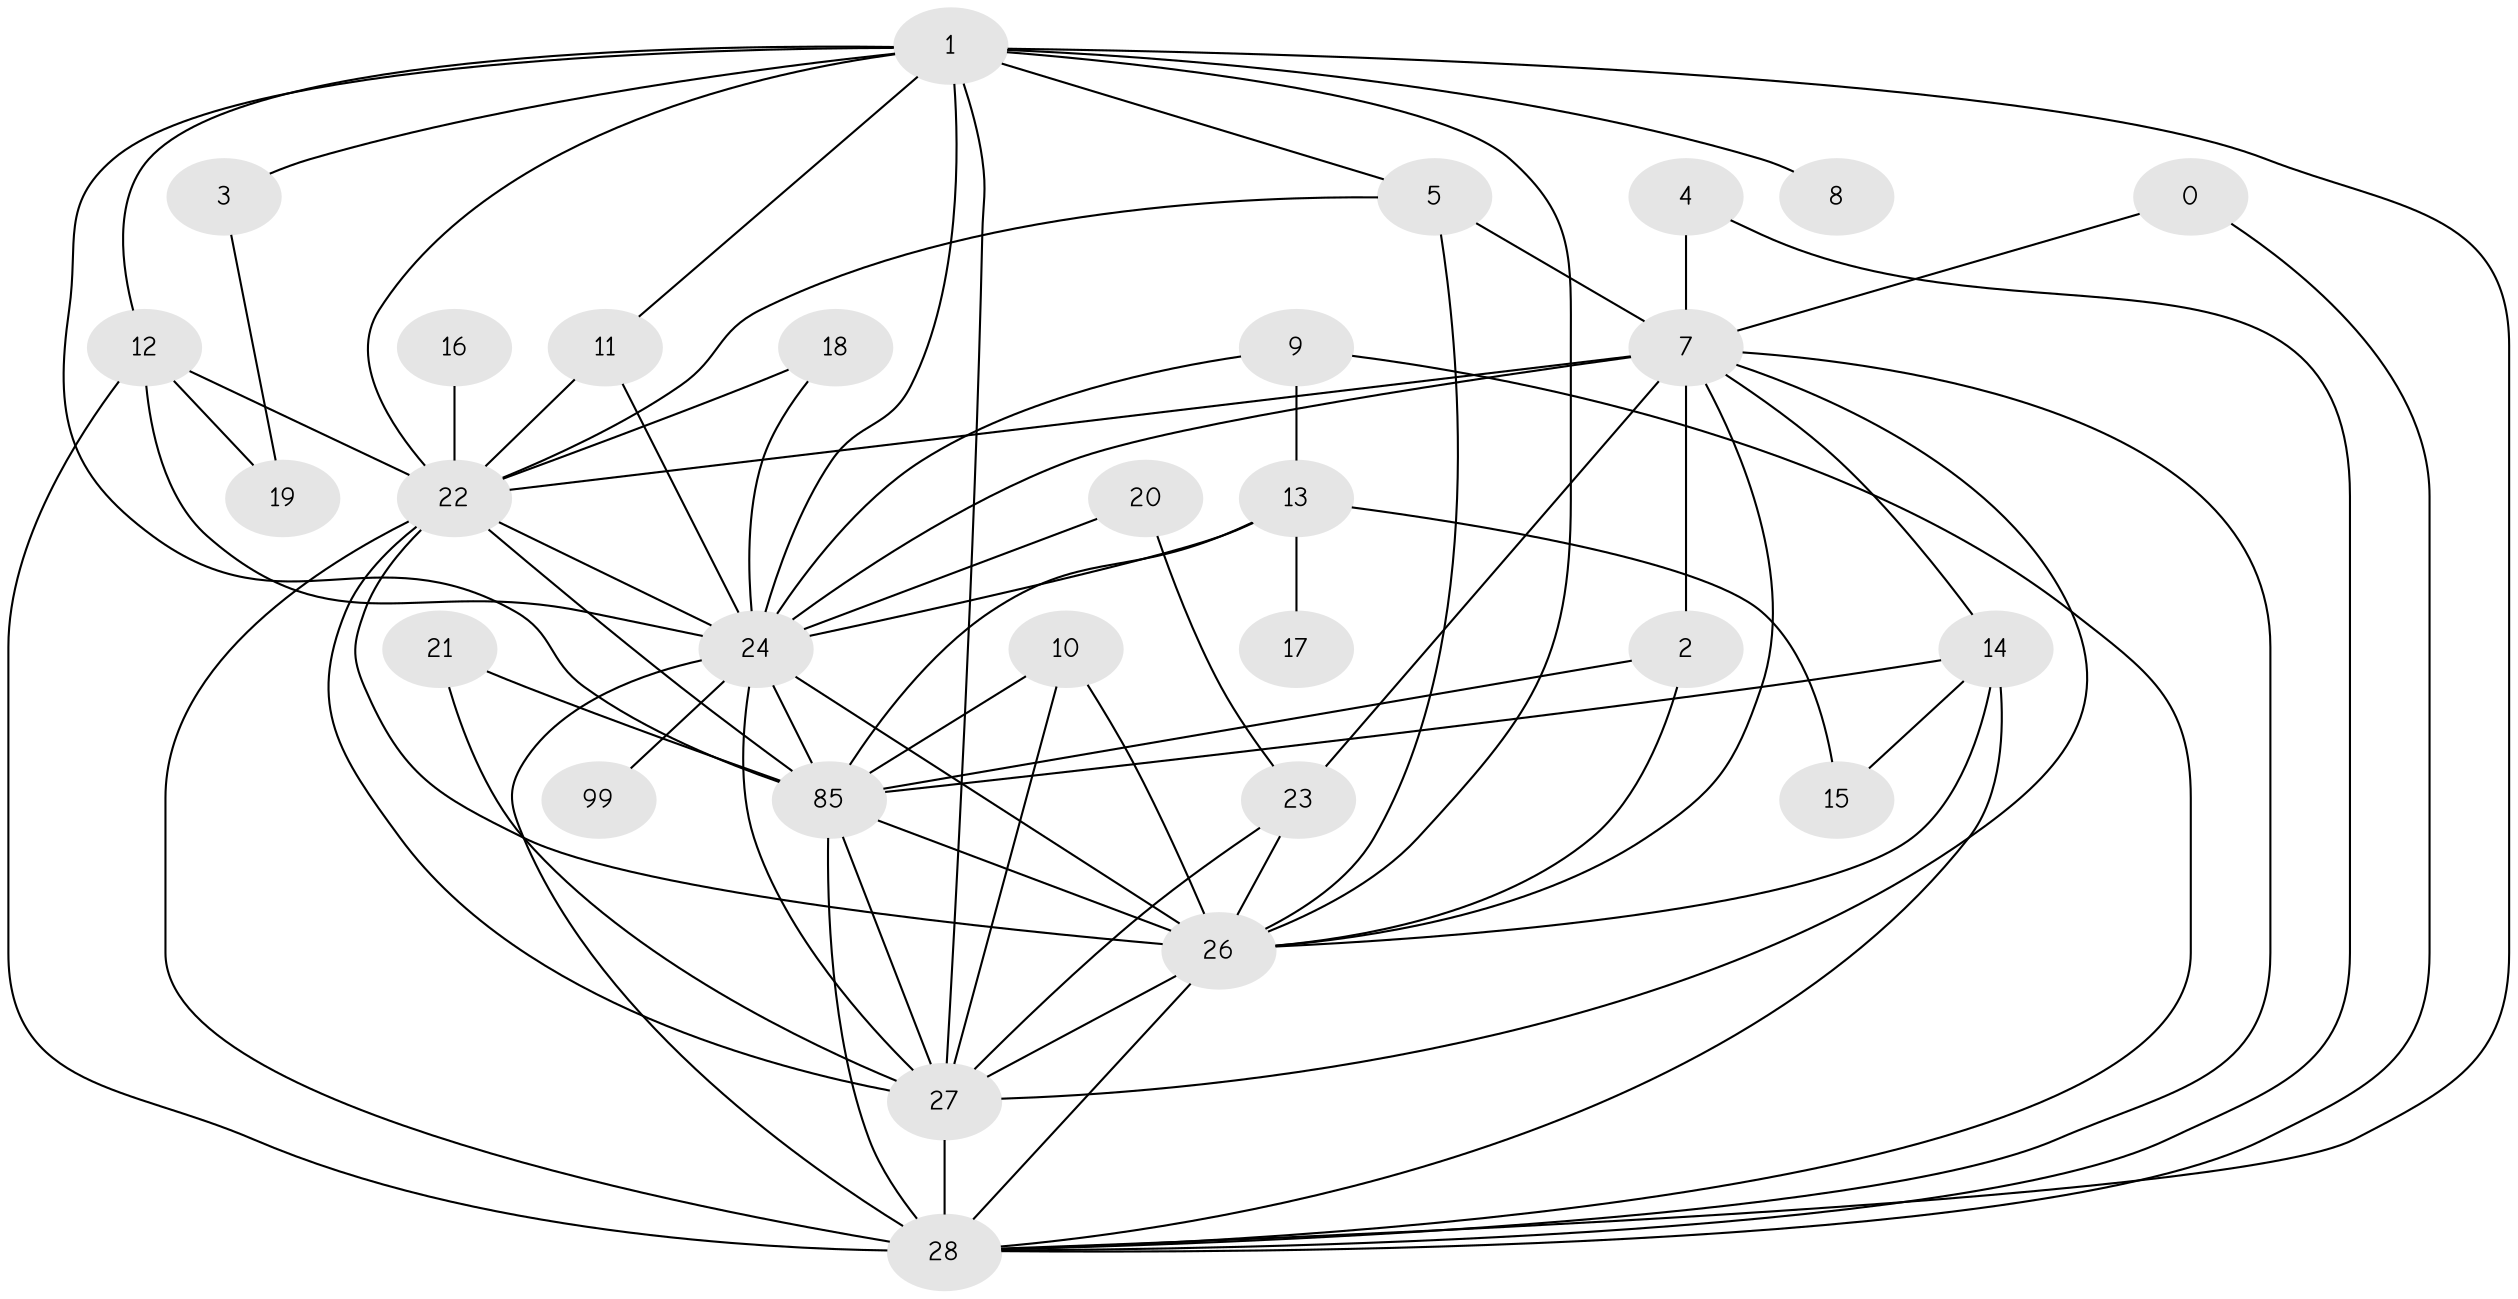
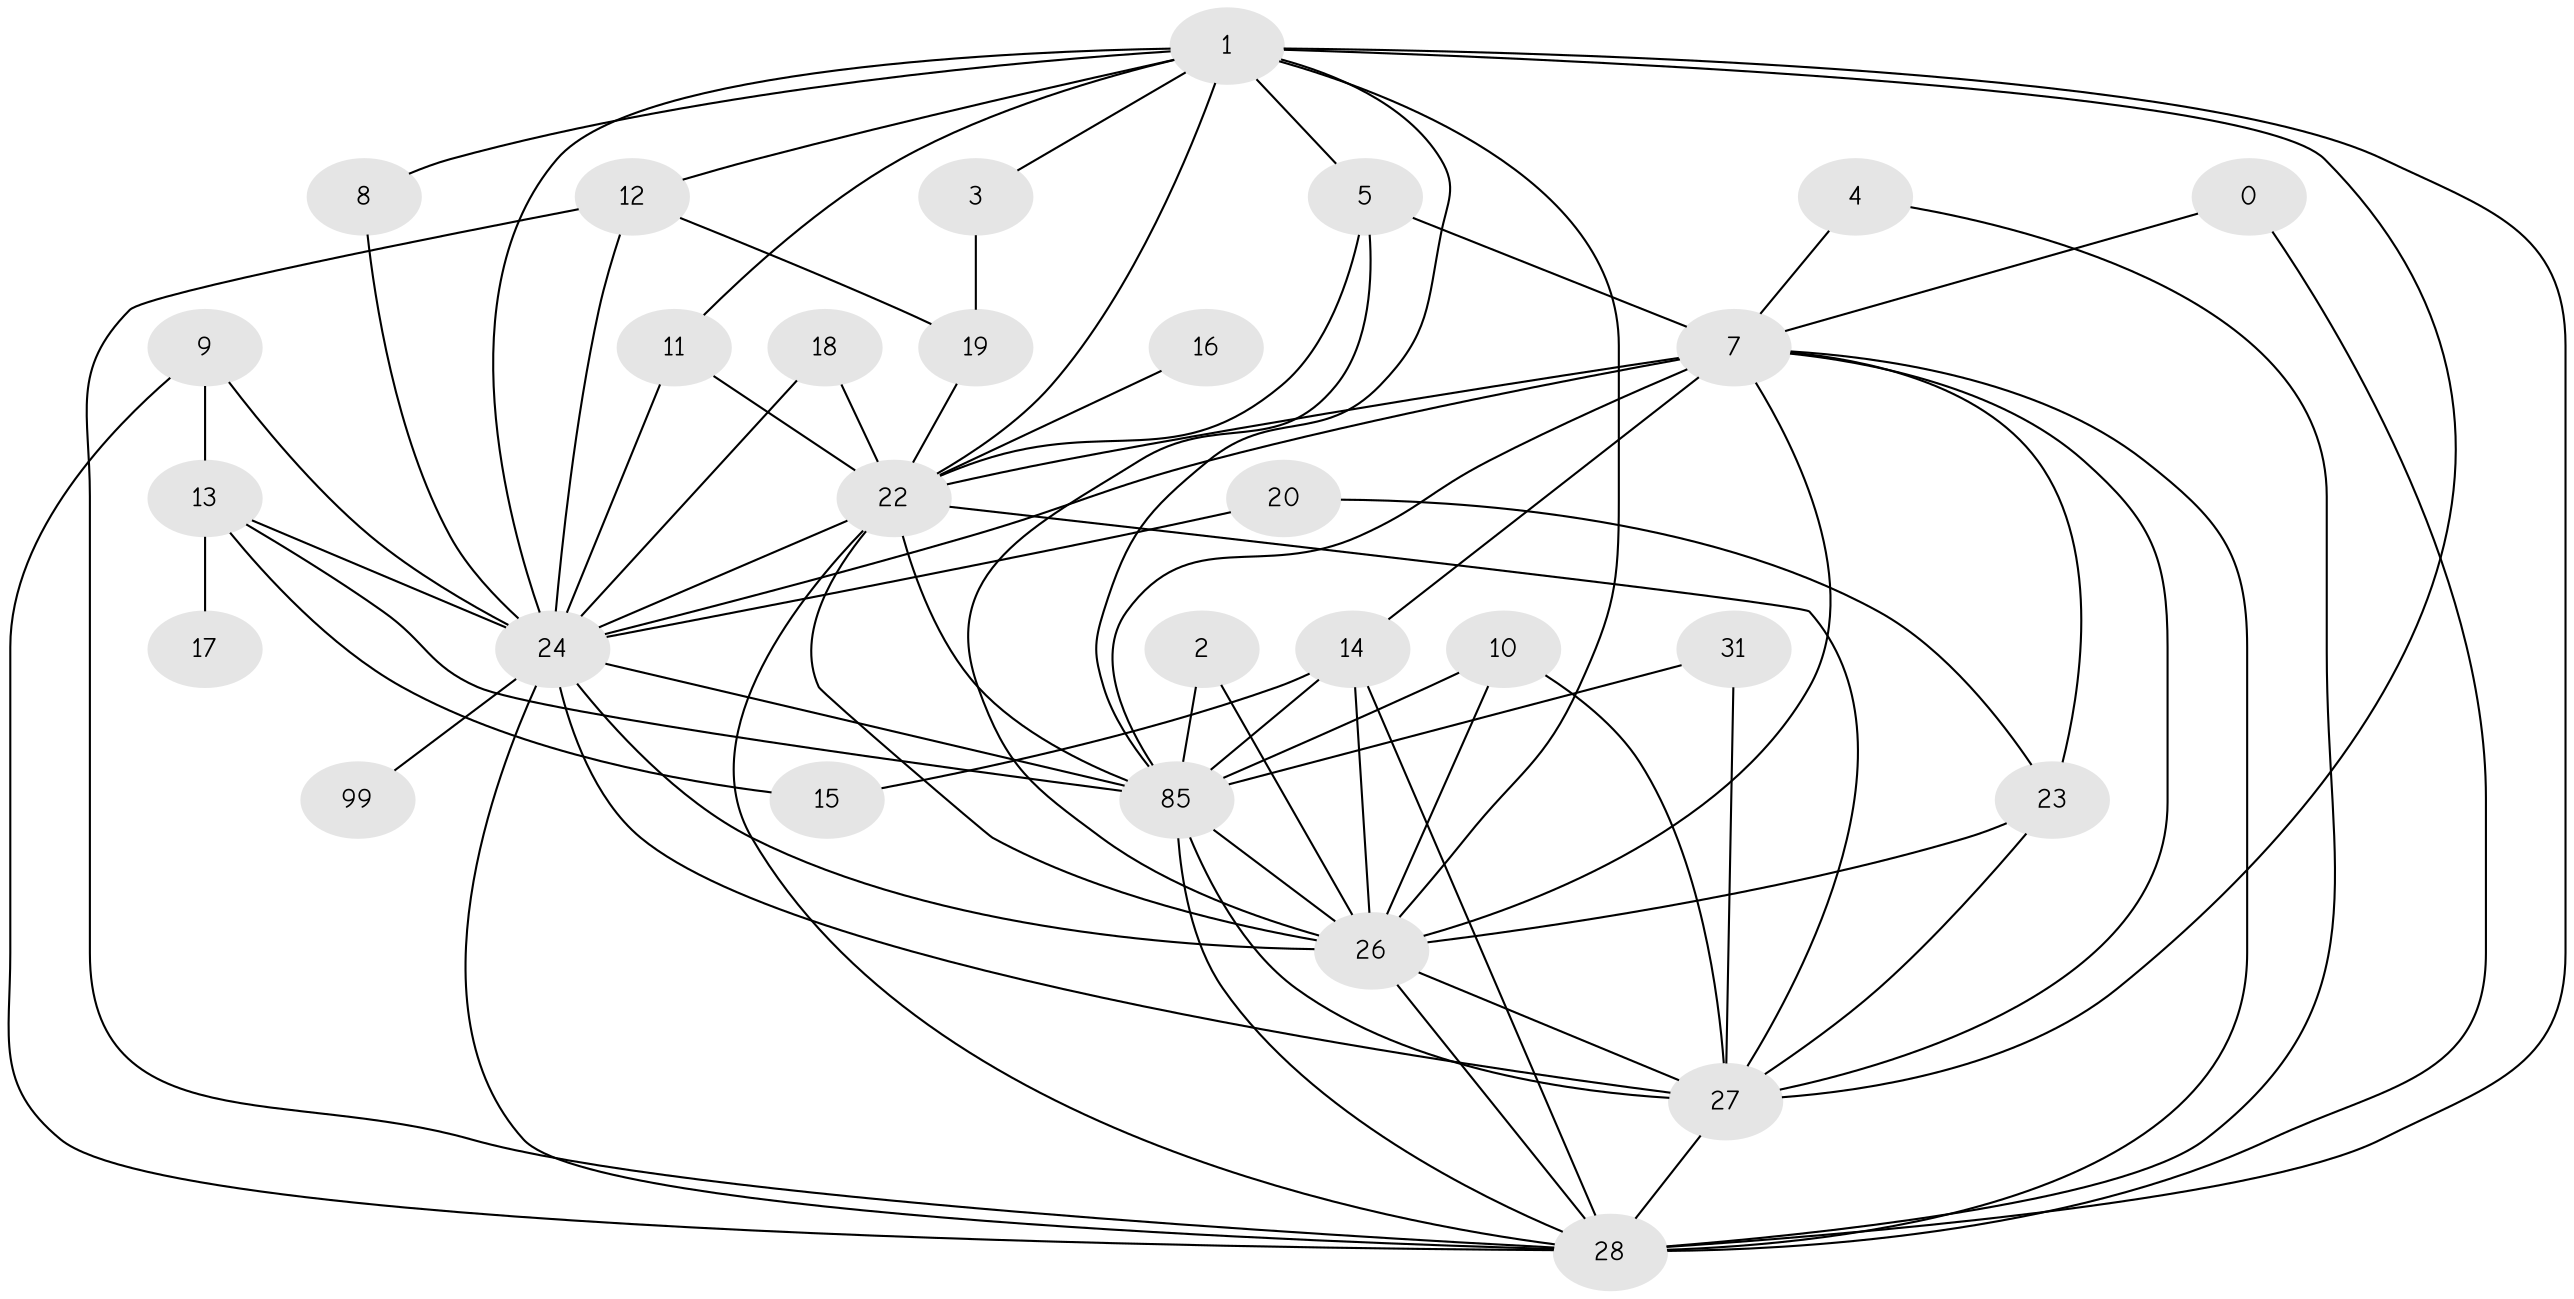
  graph {
    fontname="Comic Neue"
    node [color=gray90 fontname="Comic Neue" style=filled]
    edge [fontname="Comic Neue" weight=1.0]
    1
    3
    5
    8
    11
    12
    22
    24
    n9 [label=85]
    26
    27
    28
    19
    7
    23
    14
    n17 [label=99]
    2
    4
    n20 [label=0]
    15
    9
    13
    17
    10
    16
    18
    20
-   21
+   21 [label=31]
    1 -- 3
    1 -- 5
    1 -- 8 [weight=2.0]
    1 -- 11
    1 -- 12
    1 -- 22 [weight=2.0]
    1 -- 24 [weight=4.0]
    1 -- n9 [weight=3.0]
    1 -- 26 [weight=3.0]
    1 -- 27 [weight=2.0]
    1 -- 28 [weight=2.0]
    3 -- 19
    5 -- 22
    5 -- 26
    5 -- 7 [weight=3.0]
+   8 -- 24
    11 -- 22
    11 -- 24
    12 -- 24
    12 -- 28
    12 -- 19
    22 -- 24 [weight=2.0]
    22 -- n9
    22 -- 26
    22 -- 27 [weight=2.0]
    22 -- 28
    24 -- n9 [weight=2.0]
    24 -- 26 [weight=2.0]
    24 -- 27 [weight=3.0]
    24 -- 28 [weight=2.0]
    24 -- n17 [weight=2.0]
    n9 -- 26 [weight=3.0]
    n9 -- 27
    n9 -- 28 [weight=2.0]
    26 -- 27
    26 -- 28
    27 -- 28 [weight=3.0]
-   12 -- 22
+   19 -- 22
    7 -- 22
    7 -- 24 [weight=2.0]
-   7 -- 2
+   7 -- n9
    7 -- 26
    7 -- 27
    7 -- 28
    7 -- 23
    7 -- 14
    23 -- 26
    23 -- 27
    14 -- n9
    14 -- 26
    14 -- 28
    14 -- 15
    2 -- n9
    2 -- 26
    4 -- 28
    4 -- 7
    n20 -- 28
    n20 -- 7
    9 -- 24
    9 -- 28
    9 -- 13
    13 -- 24 [weight=2.0]
    13 -- n9
    13 -- 15
    13 -- 17
    10 -- n9
    10 -- 26
    10 -- 27 [weight=2.0]
    16 -- 22
    18 -- 22
    18 -- 24
    20 -- 24
    20 -- 23
    21 -- n9
    21 -- 27
  }
